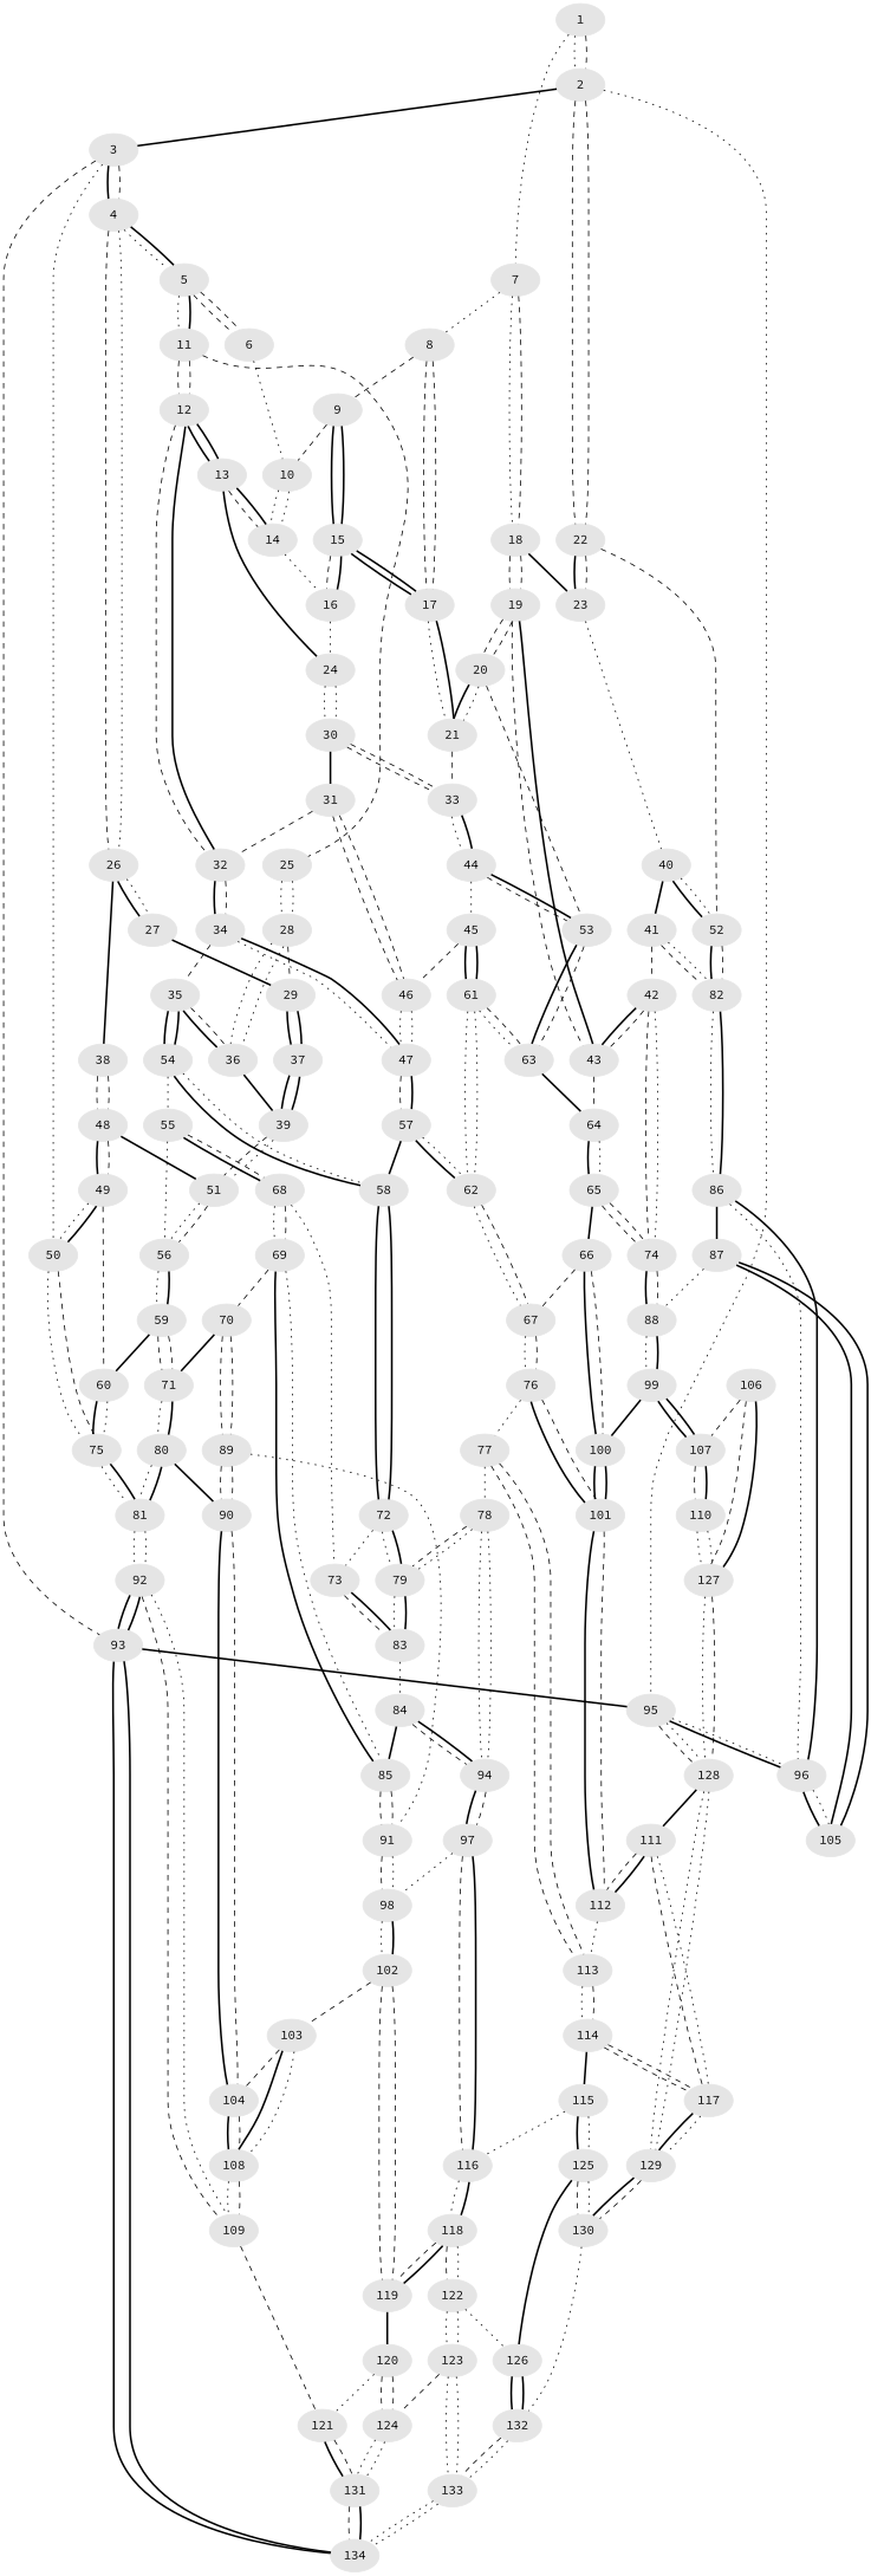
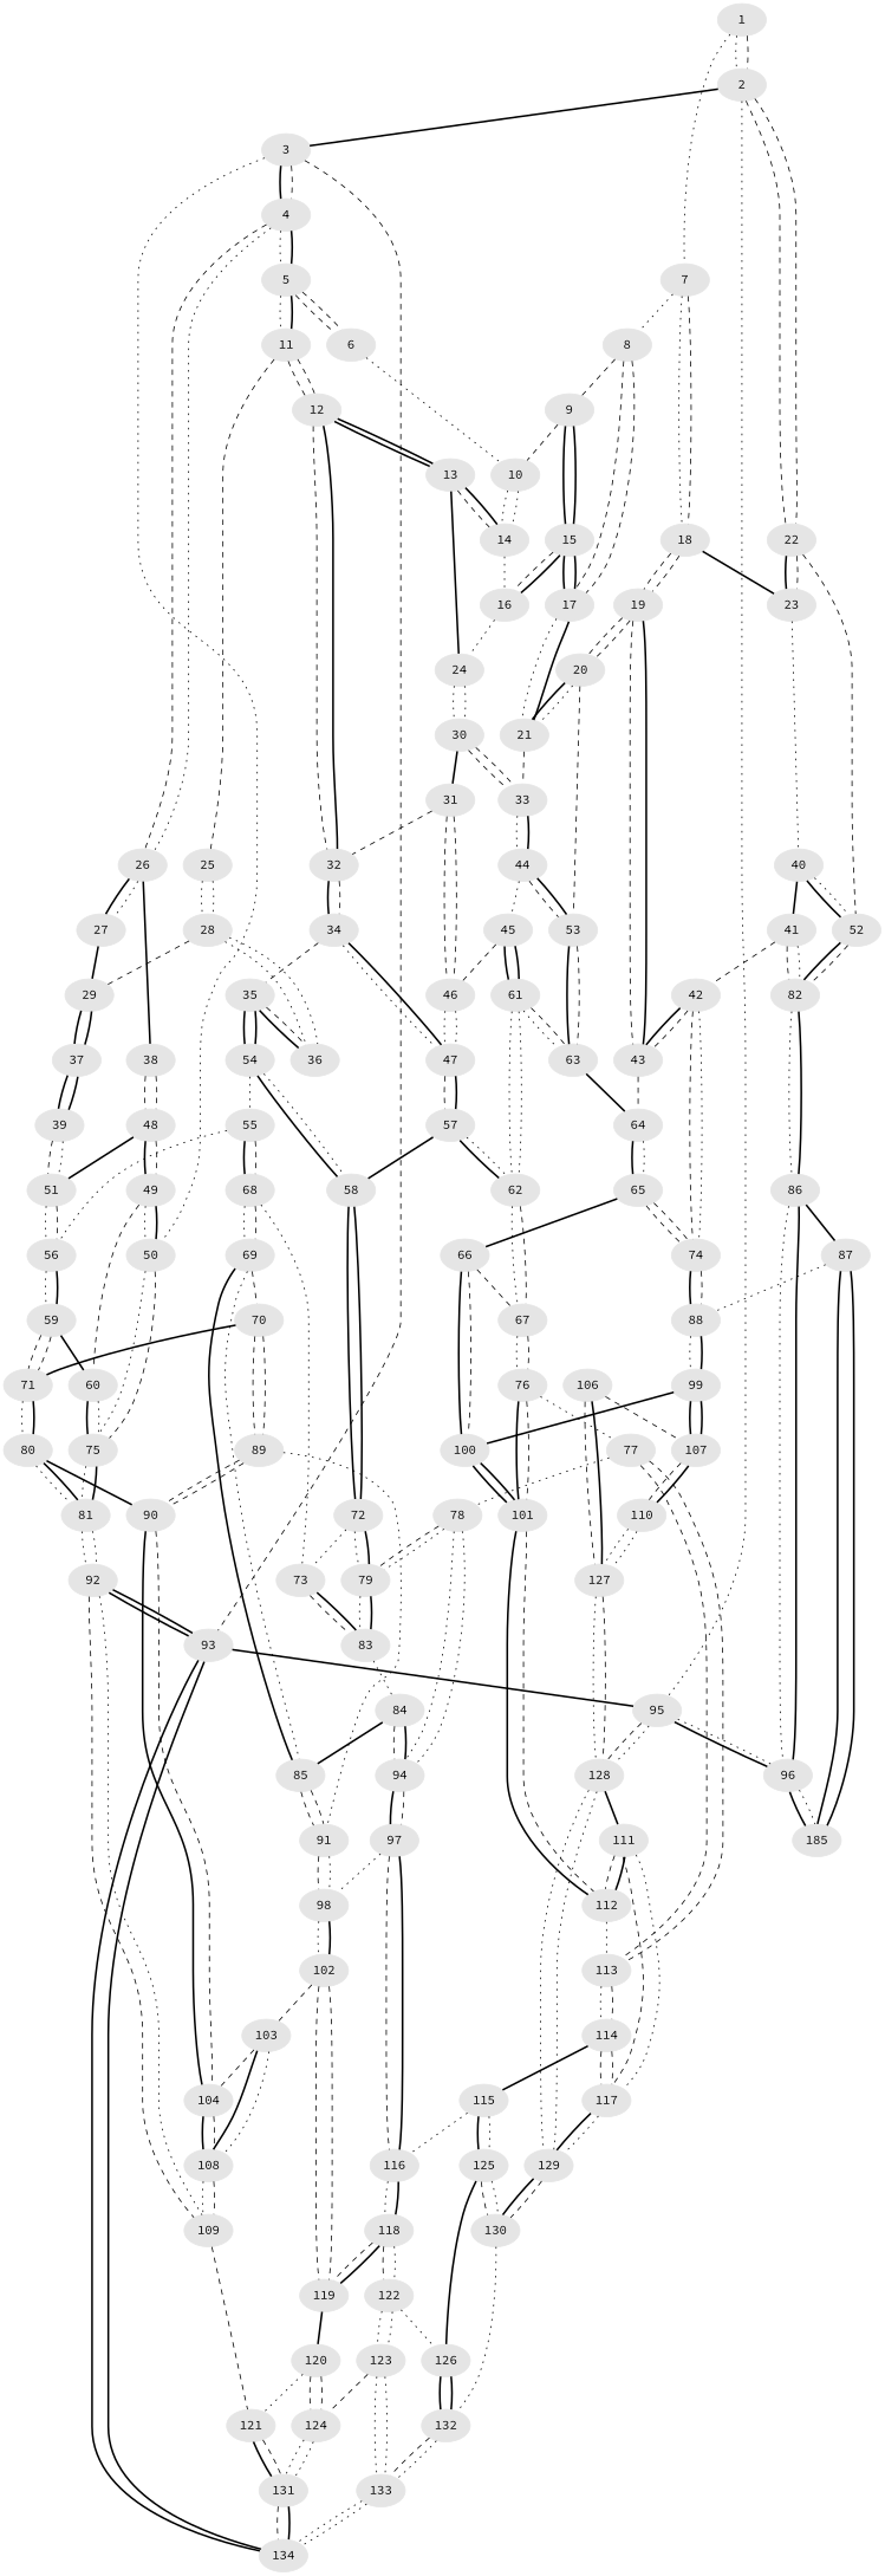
  graph {
    fontname="Source Code Pro"
    node [color=gray90 fontname="Source Code Pro" style=filled]
    edge [fontname="Source Code Pro" style=bold]
    1
    2
    7
    3
    22
    95
    8
    18
    4
    50
    93
    23
    52
    96
    128
    5
    26
    75
    134
    6
    11
    27
    38
    10
    12
    25
    14
    9
    17
    19
    15
    21
    16
    13
    32
    28
    24
    34
    30
    33
    20
    43
    40
    53
    64
    63
    44
    82
    41
    31
    29
    36
    48
    37
    39
    46
    47
    35
    45
    54
    57
    55
    58
    51
    49
    56
    42
    74
    86
    88
    65
    61
    62
    60
    81
    59
    68
    72
    69
    73
    71
    67
    79
    80
    76
    66
    100
    101
    77
    70
    85
    83
    89
    91
    90
    84
    99
    92
    78
    113
    112
    94
    114
    97
    104
    109
    87
    98
-   105
+   105 [label=185]
    107
    108
    102
    121
    116
    111
    129
    118
    103
    119
    110
    120
    106
    127
    131
    117
    115
    125
    126
    130
    122
    123
    124
    133
    132
    1 -- 2 [style=dotted]
    1 -- 2 [style=dashed]
    1 -- 7 [style=dotted]
    2 -- 3
    2 -- 22 [style=dashed]
    2 -- 22 [style=dashed]
    2 -- 95 [style=dotted]
    7 -- 8 [style=dotted]
    7 -- 18 [style=dotted]
    7 -- 18 [style=dashed]
    3 -- 4
    3 -- 4 [style=dashed]
    3 -- 50 [style=dotted]
    3 -- 93 [style=dashed]
    22 -- 23
    22 -- 23 [style=dashed]
    22 -- 52 [style=dashed]
    95 -- 96
    95 -- 96 [style=dotted]
    95 -- 128 [style=dashed]
    95 -- 128 [style=dotted]
    8 -- 9 [style=dashed]
    8 -- 17 [style=dashed]
    8 -- 17 [style=dashed]
    18 -- 23
    18 -- 19 [style=dashed]
    18 -- 19 [style=dashed]
    4 -- 5 [style=dotted]
    4 -- 5
    4 -- 26 [style=dashed]
    4 -- 26 [style=dotted]
    50 -- 75 [style=dotted]
    50 -- 75 [style=dashed]
    93 -- 95
    93 -- 134
    93 -- 134
    23 -- 40 [style=dotted]
    52 -- 82
    52 -- 82 [style=dashed]
    96 -- 105
    96 -- 105 [style=dotted]
    128 -- 111
    128 -- 129 [style=dotted]
    128 -- 129 [style=dotted]
    5 -- 6 [style=dashed]
    5 -- 6 [style=dashed]
    5 -- 11 [style=dotted]
    5 -- 11
    26 -- 27
    26 -- 27 [style=dotted]
    26 -- 38
    75 -- 81 [style=dotted]
    75 -- 81
    6 -- 10 [style=dotted]
    11 -- 12 [style=dashed]
    11 -- 12 [style=dashed]
    11 -- 25 [style=dashed]
    27 -- 29
    38 -- 48 [style=dashed]
    38 -- 48 [style=dashed]
    10 -- 14 [style=dotted]
    10 -- 14 [style=dotted]
    12 -- 13
    12 -- 13
    12 -- 32 [style=dashed]
    12 -- 32
    25 -- 28 [style=dotted]
    25 -- 28 [style=dotted]
    14 -- 16 [style=dotted]
    9 -- 10 [style=dashed]
    9 -- 15
    9 -- 15
    17 -- 21 [style=dotted]
    17 -- 21
    19 -- 20 [style=dashed]
    19 -- 20 [style=dashed]
    19 -- 43 [style=dashed]
    19 -- 43
    15 -- 17
    15 -- 17
    15 -- 16 [style=dashed]
    15 -- 16
    21 -- 33 [style=dashed]
    16 -- 24 [style=dotted]
    13 -- 14 [style=dashed]
    13 -- 14
    13 -- 24
    32 -- 34
    32 -- 34 [style=dashed]
    28 -- 29 [style=dashed]
    28 -- 36 [style=dotted]
    28 -- 36 [style=dotted]
    24 -- 30 [style=dotted]
    24 -- 30 [style=dotted]
    34 -- 47 [style=dotted]
    34 -- 47
    34 -- 35 [style=dashed]
    30 -- 33 [style=dashed]
    30 -- 33 [style=dashed]
    30 -- 31
    33 -- 44 [style=dotted]
    33 -- 44
    20 -- 21
    20 -- 21 [style=dotted]
    20 -- 53 [style=dashed]
    43 -- 64 [style=dashed]
    40 -- 52
    40 -- 52 [style=dotted]
    40 -- 41
    53 -- 63
    53 -- 63 [style=dashed]
    64 -- 65
    64 -- 65 [style=dotted]
    63 -- 64
    44 -- 53 [style=dashed]
    44 -- 53
    44 -- 45 [style=dotted]
    82 -- 86 [style=dotted]
    82 -- 86
    41 -- 82 [style=dashed]
    41 -- 82 [style=dotted]
    41 -- 42 [style=dashed]
    31 -- 32 [style=dashed]
    31 -- 46 [style=dashed]
    31 -- 46 [style=dashed]
    29 -- 37
    29 -- 37
-   36 -- 39
    48 -- 51
    48 -- 49
    48 -- 49 [style=dashed]
    37 -- 39
    37 -- 39
    39 -- 51 [style=dashed]
    39 -- 51 [style=dotted]
    46 -- 47 [style=dotted]
    46 -- 47 [style=dotted]
    47 -- 57 [style=dashed]
    47 -- 57
    35 -- 36
    35 -- 36 [style=dashed]
    35 -- 54
    35 -- 54
    45 -- 46 [style=dashed]
    45 -- 61
    45 -- 61
    54 -- 55 [style=dotted]
    54 -- 58
    54 -- 58 [style=dotted]
    57 -- 58
    57 -- 62
    57 -- 62 [style=dotted]
    55 -- 56 [style=dotted]
    55 -- 68
    55 -- 68 [style=dashed]
    58 -- 72
    58 -- 72
    51 -- 56 [style=dotted]
    51 -- 56 [style=dashed]
    49 -- 50 [style=dotted]
    49 -- 50
    49 -- 60 [style=dashed]
    56 -- 59 [style=dotted]
    56 -- 59
    42 -- 43
    42 -- 43 [style=dashed]
    42 -- 74 [style=dashed]
    42 -- 74 [style=dotted]
    74 -- 88
    74 -- 88 [style=dashed]
    86 -- 96 [style=dotted]
    86 -- 96
    86 -- 87
    88 -- 99 [style=dotted]
    88 -- 99
    65 -- 74 [style=dashed]
    65 -- 74 [style=dashed]
    65 -- 66
    61 -- 63 [style=dotted]
    61 -- 63 [style=dashed]
    61 -- 62 [style=dotted]
    61 -- 62 [style=dotted]
    62 -- 67 [style=dotted]
    62 -- 67 [style=dashed]
    60 -- 75
    60 -- 75 [style=dotted]
    81 -- 92 [style=dotted]
    81 -- 92 [style=dotted]
    59 -- 60
    59 -- 71 [style=dashed]
    59 -- 71 [style=dashed]
    68 -- 69 [style=dotted]
    68 -- 69 [style=dashed]
    68 -- 73 [style=dotted]
    72 -- 73 [style=dotted]
    72 -- 79 [style=dotted]
    72 -- 79
    69 -- 70 [style=dashed]
    69 -- 85
    69 -- 85 [style=dotted]
    73 -- 83 [style=dashed]
    73 -- 83
    71 -- 80 [style=dotted]
    71 -- 80
    67 -- 76 [style=dotted]
    67 -- 76 [style=dashed]
    79 -- 83 [style=dotted]
    79 -- 83
    80 -- 81 [style=dotted]
    80 -- 81
    80 -- 90
    76 -- 101
    76 -- 101 [style=dashed]
    76 -- 77 [style=dotted]
    66 -- 67 [style=dashed]
    66 -- 100
    66 -- 100 [style=dashed]
    100 -- 101
    100 -- 101
    101 -- 112
    101 -- 112 [style=dashed]
    77 -- 78 [style=dotted]
    77 -- 113 [style=dashed]
    77 -- 113 [style=dashed]
    70 -- 71
    70 -- 89 [style=dashed]
    70 -- 89 [style=dashed]
    85 -- 91 [style=dashed]
    85 -- 91 [style=dashed]
    83 -- 84 [style=dotted]
    89 -- 91 [style=dotted]
    89 -- 90 [style=dashed]
    89 -- 90 [style=dashed]
    91 -- 98 [style=dashed]
    91 -- 98 [style=dotted]
    90 -- 104
    90 -- 104 [style=dashed]
    84 -- 85
    84 -- 94 [style=dashed]
    84 -- 94
    99 -- 100
    99 -- 107
    99 -- 107
    92 -- 93
    92 -- 93
    92 -- 109 [style=dashed]
    92 -- 109 [style=dotted]
    78 -- 79 [style=dashed]
    78 -- 79 [style=dotted]
    78 -- 94 [style=dotted]
    78 -- 94 [style=dotted]
    113 -- 114 [style=dotted]
    113 -- 114 [style=dashed]
    112 -- 113 [style=dotted]
    94 -- 97
    94 -- 97 [style=dashed]
    114 -- 117 [style=dashed]
    114 -- 117 [style=dashed]
    114 -- 115
    97 -- 98 [style=dotted]
    97 -- 116 [style=dashed]
    97 -- 116
    104 -- 108
    104 -- 108 [style=dashed]
    109 -- 121 [style=dashed]
    87 -- 88 [style=dotted]
    87 -- 105
    87 -- 105
    98 -- 102 [style=dotted]
    98 -- 102
    107 -- 110 [style=dashed]
    107 -- 110
    108 -- 109 [style=dotted]
    108 -- 109 [style=dashed]
    102 -- 103 [style=dashed]
    102 -- 119 [style=dashed]
    102 -- 119 [style=dashed]
    121 -- 131
    121 -- 131 [style=dashed]
    116 -- 118 [style=dotted]
    116 -- 118
    111 -- 112 [style=dashed]
    111 -- 112
    111 -- 117 [style=dashed]
    111 -- 117 [style=dotted]
    129 -- 130
    129 -- 130 [style=dashed]
    118 -- 119 [style=dashed]
    118 -- 119
    118 -- 122 [style=dashed]
    118 -- 122 [style=dotted]
    103 -- 104 [style=dashed]
    103 -- 108
    103 -- 108 [style=dotted]
    119 -- 120
    110 -- 127 [style=dotted]
    110 -- 127 [style=dotted]
    120 -- 121 [style=dotted]
    120 -- 124 [style=dashed]
    120 -- 124 [style=dashed]
    106 -- 107 [style=dashed]
    106 -- 127 [style=dashed]
    106 -- 127
    127 -- 128 [style=dotted]
    127 -- 128 [style=dashed]
    131 -- 134 [style=dashed]
    131 -- 134
    117 -- 129
    117 -- 129 [style=dotted]
    115 -- 116 [style=dotted]
    115 -- 125
    115 -- 125 [style=dotted]
    125 -- 126
    125 -- 130 [style=dashed]
    125 -- 130 [style=dotted]
    126 -- 132
    126 -- 132
    130 -- 132 [style=dotted]
    122 -- 126 [style=dotted]
    122 -- 123 [style=dotted]
    122 -- 123 [style=dotted]
    123 -- 124 [style=dashed]
    123 -- 133 [style=dotted]
    123 -- 133 [style=dotted]
    124 -- 131 [style=dotted]
    124 -- 131 [style=dotted]
    133 -- 134 [style=dotted]
    133 -- 134 [style=dotted]
    132 -- 133 [style=dashed]
    132 -- 133 [style=dotted]
  }
